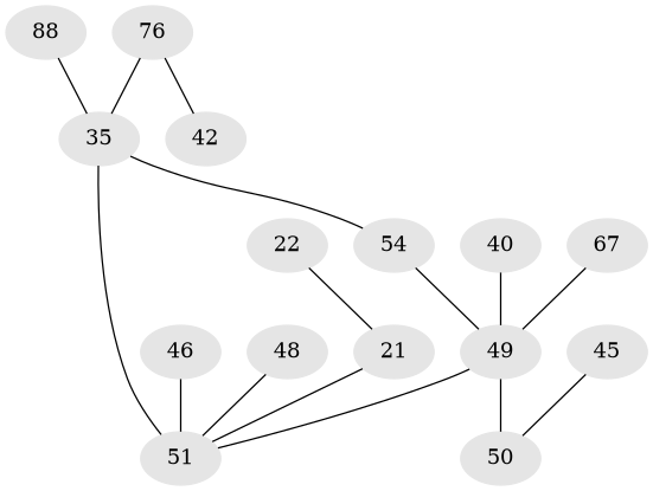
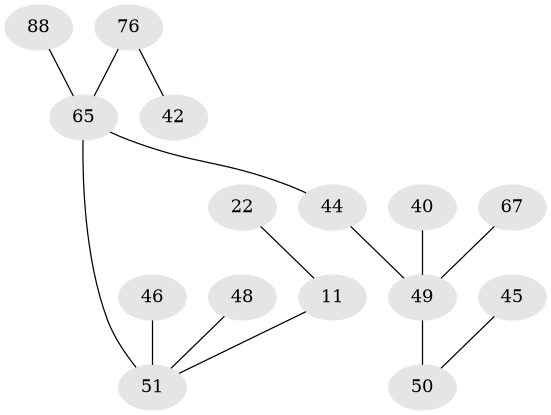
  graph {
    node [color=gray90 style=filled]
    51 [super="+23+41+34"]
-   11 [label=21]
-   35 [super="+13+17"]
-   44 [super="+33" label=54]
+   11
+   35 [super="+13+17" label=65]
+   44 [super="+33"]
    n5 [label=88]
    49 [super="+27+43+31+28"]
    50 [super="+30"]
    22
    n9 [label=76 super="+15+20"]
    42 [super="+39+38"]
    40
    46 [super="+16+37+29"]
    45
    n14 [label=67 super="+36"]
    48
    11 -- 51
    35 -- 51 [weight=4]
    35 -- 44
    44 -- 49
    n5 -- 35
-   49 -- 51 [weight=3]
    49 -- 50 [weight=2]
    22 -- 11
    n9 -- 35 [weight=2]
    n9 -- 42
    40 -- 49
    46 -- 51 [weight=5]
    45 -- 50
    n14 -- 49
    48 -- 51
  }
